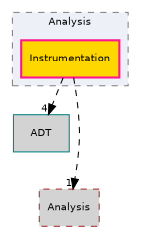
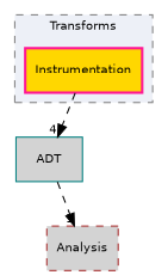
  digraph {
    compound=true
    node [fillcolor=lightgrey fontname=Helvetica fontsize=10 shape=box]
    edge [fontname=Helvetica fontsize=10 labeldistance=1.5 labelfontname=Helvetica labelfontsize=10 style=dashed]
    n1 [color=deeppink fillcolor=gold label=Instrumentation style="filled,bold,"]
    n2 [color=teal label=ADT style=filled]
    n3 [color=brown label=Analysis style="dashed,filled"]
    subgraph cluster_1 {
      bgcolor="#edf0f7"
      fontname=Helvetica
      fontsize=10
-     label=Analysis
+     label=Transforms
      pencolor=grey50
      style="filled,dashed,"
      n1
    }
    n1 -> n2 [headlabel=4]
-   n1 -> n3 [headlabel=1]
+   n2 -> n3 [headlabel=1]
  }
